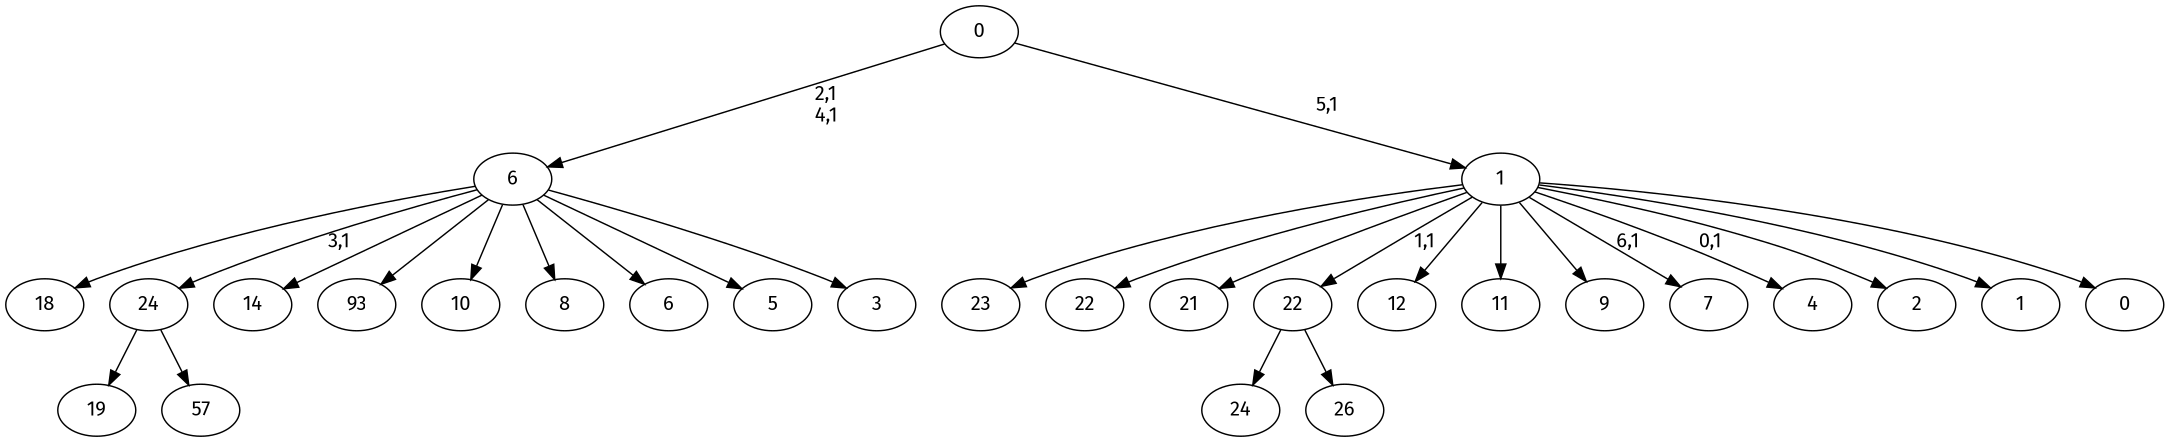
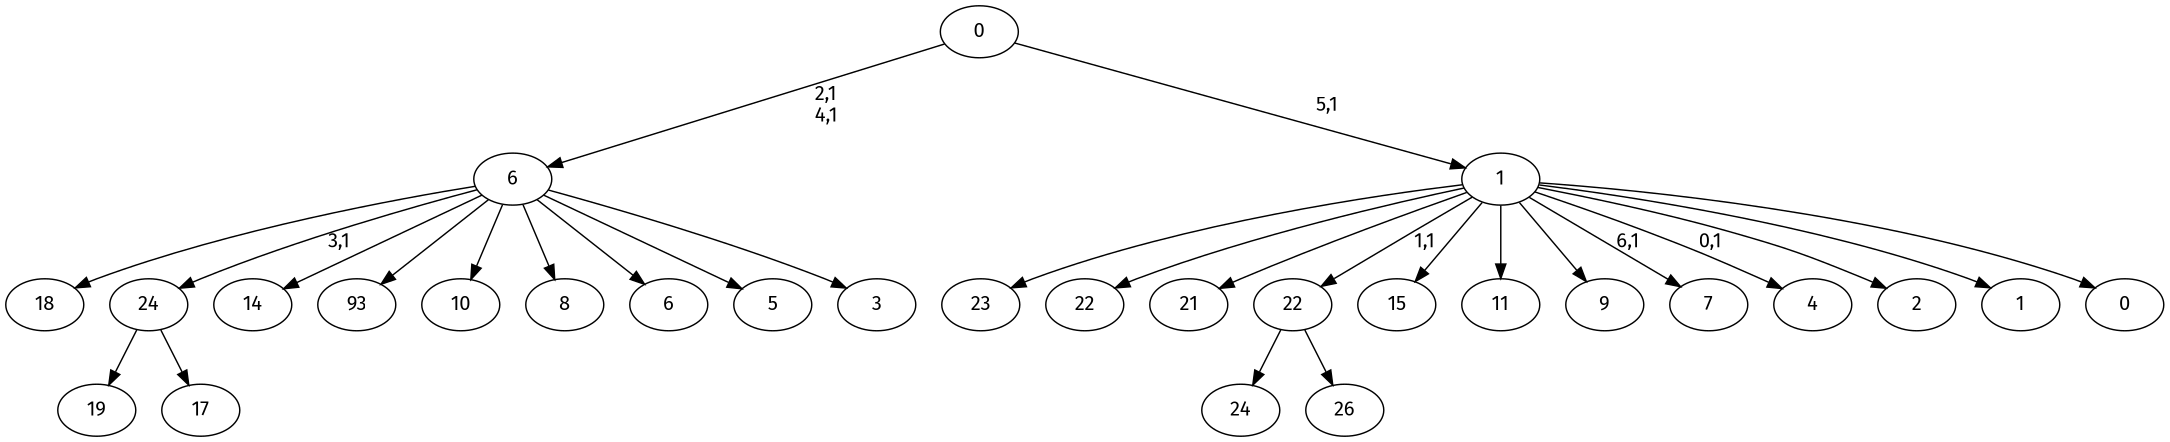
  digraph {
    fontname="Fira Sans"
    node [fontname="Fira Sans"]
    edge [fontname="Fira Sans"]
    n1 [label=24]
    n2 [label=23]
    n3 [label=22]
    n4 [label=21]
    n5 [label=19]
    n6 [label=18]
-   n7 [label=57]
+   n7 [label=17]
    24
    n9 [label=26]
    22
    n11 [label=14]
    n12 [label=93]
-   n13 [label=12]
+   n13 [label=15]
    n14 [label=11]
    n15 [label=10]
    n16 [label=9]
    n17 [label=8]
    n18 [label=7]
    n19 [label=6]
    n20 [label=5]
    n21 [label=4]
    n22 [label=3]
    6
    n24 [label=2]
    n25 [label=1]
    n26 [label=0]
    1
    0
    24 -> n5
    24 -> n7
    22 -> n1
    22 -> n9
    6 -> n6
    6 -> 24 [label="3,1"]
    6 -> n11
    6 -> n12
    6 -> n15
    6 -> n17
    6 -> n19
    6 -> n20
    6 -> n22
    1 -> n2
    1 -> n3
    1 -> n4
    1 -> 22 [label="1,1"]
    1 -> n13
    1 -> n14
    1 -> n16
    1 -> n18 [label="6,1"]
    1 -> n21 [label="0,1"]
    1 -> n24
    1 -> n25
    1 -> n26
    0 -> 6 [label="2,1\n4,1"]
    0 -> 1 [label="5,1"]
  }
